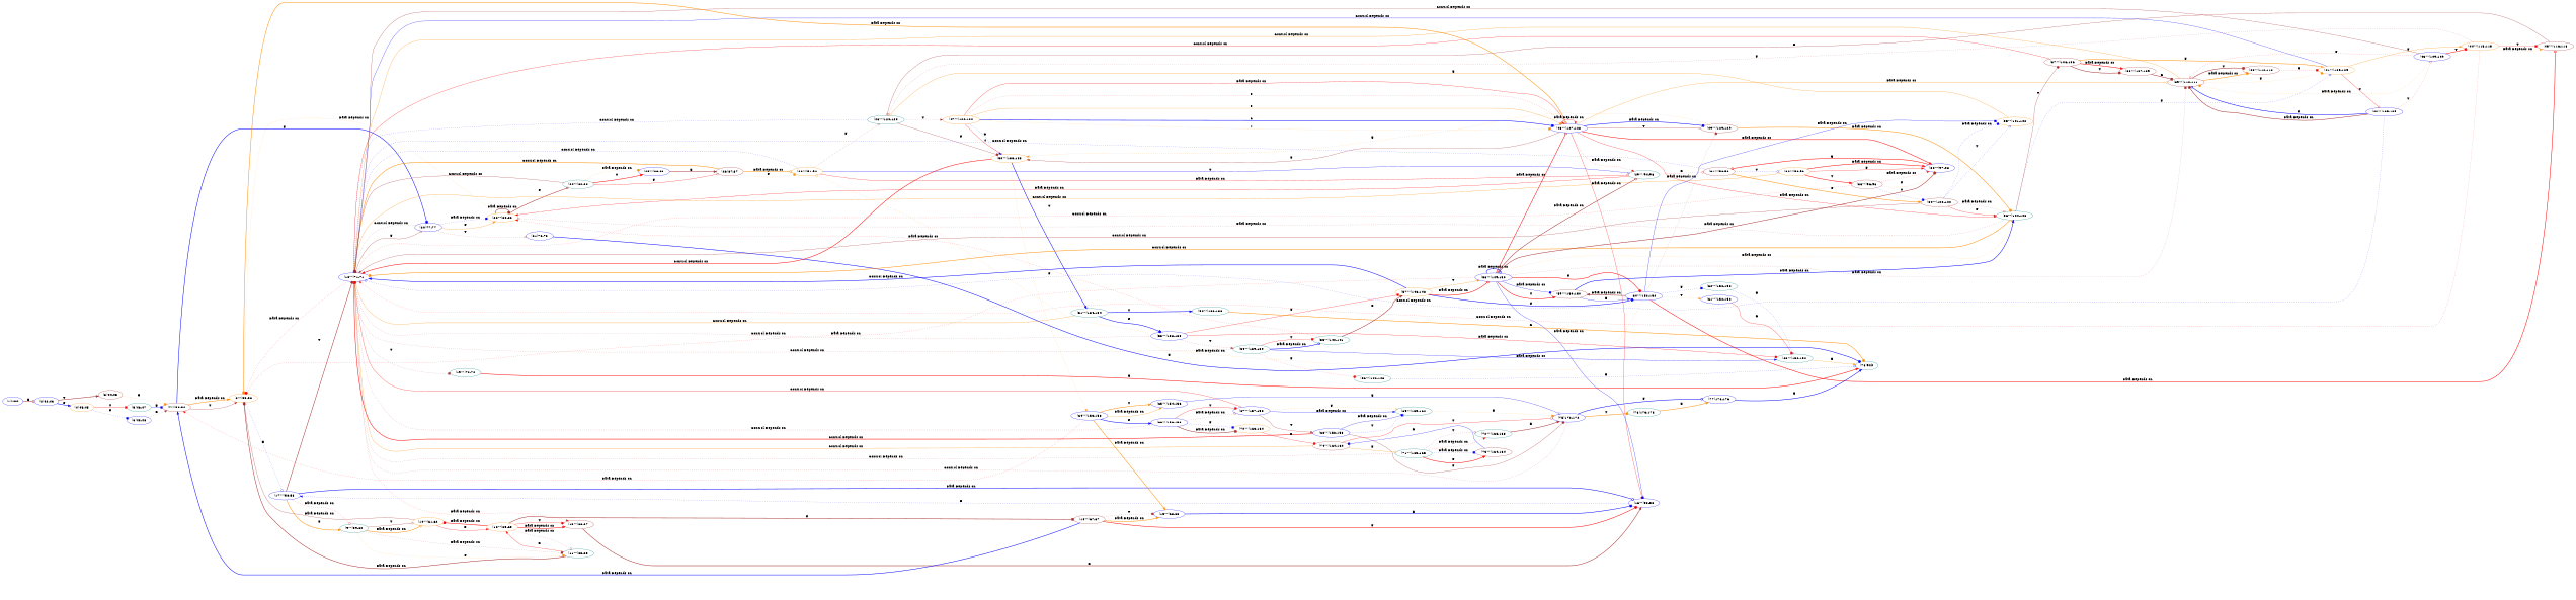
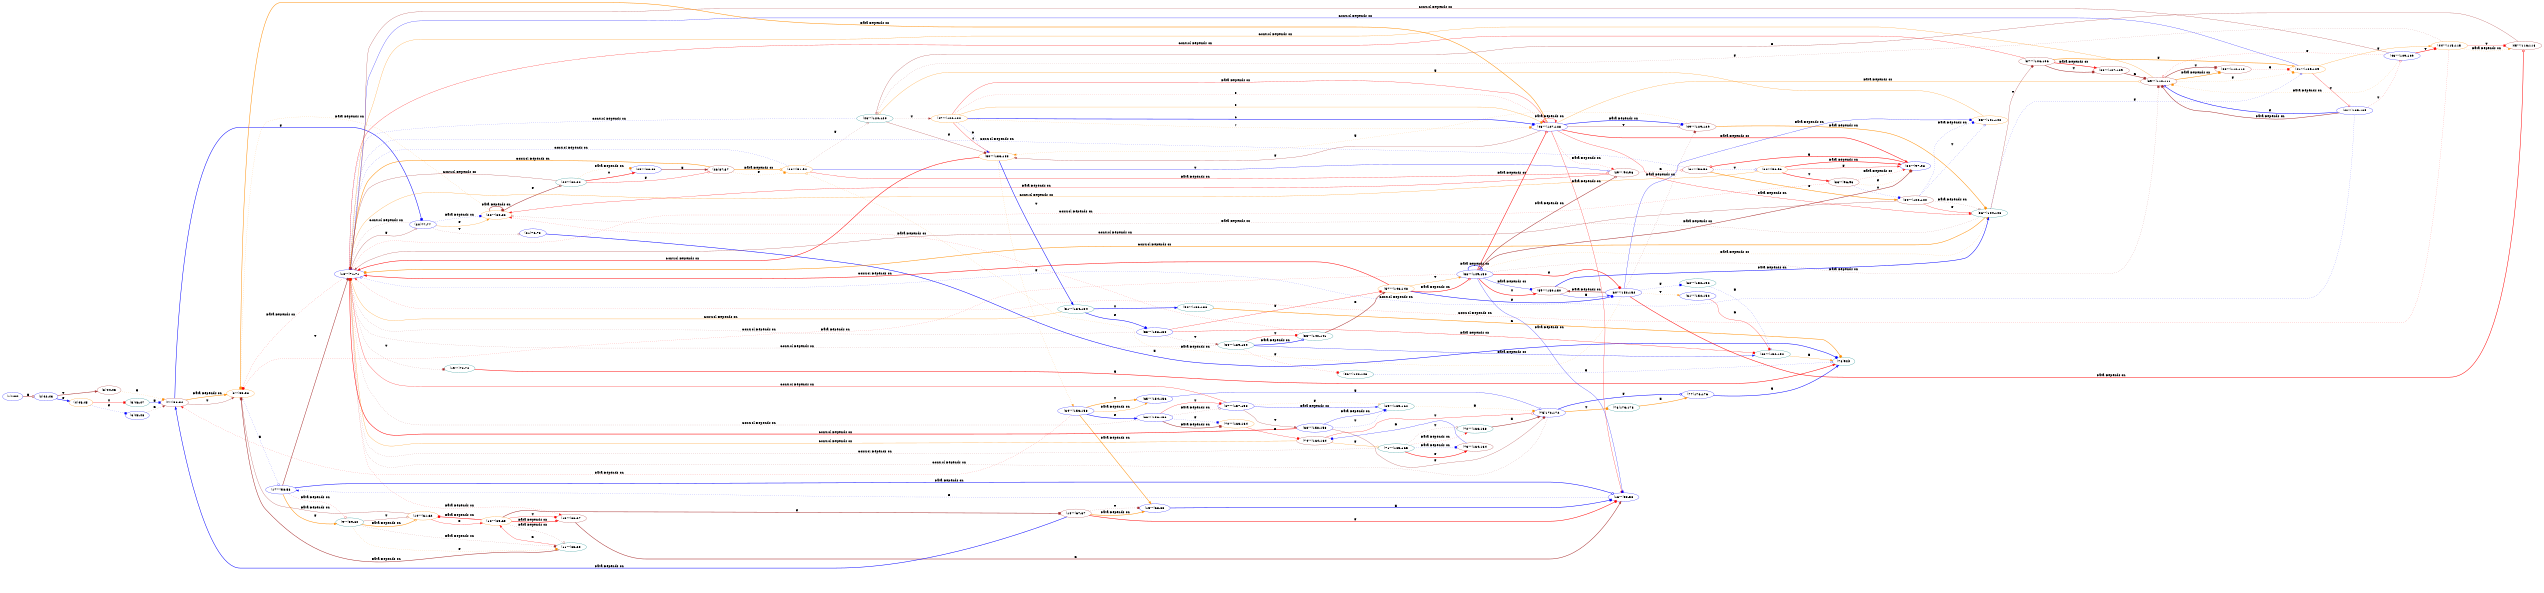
  digraph {
    rankdir=LR
    node [color=blue]
    edge [arrowhead=box color=red style=dotted]
    n1 [label="(1)root"]
    n2 [label="(2)42-43"]
    n3 [color=brown label="(3)44-45"]
    n4 [color=darkorange label="(4)45-45"]
    n5 [color=brown label="(7**)53-54"]
    n6 [color=teal label="(5)46-47"]
    n7 [label="(6)48-48"]
    n8 [color=darkorange label="(8**)55-58"]
    n9 [label="(20)77-77"]
    n10 [label="(17**)58-58"]
    n11 [label="(18**)71-71"]
    n12 [label="(21)78-78"]
    n13 [color=darkorange label="(22**)80-82"]
    n14 [color=teal label="(9**)59-60"]
    n15 [label="(16**)58-58"]
    n16 [color=darkorange label="(10**)61-62"]
    n17 [color=teal label="(11**)63-63"]
    n18 [color=darkorange label="(12**)65-65"]
    n19 [color=brown label="(13**)66-67"]
    n20 [color=brown label="(14**)67-67"]
    n21 [label="(15**)68-68"]
    n22 [color=teal label="(19**)72-72"]
    n23 [color=teal label="(78)exit"]
    n24 [color=teal label="(24**)82-82"]
    n25 [color=brown label="(26)87-87"]
    n26 [color=darkorange label="(28**)91-92"]
    n27 [label="(25**)83-83"]
-   n28 [color=teal label="(29**)94-96"]
+   n28 [color=brown label="(29**)94-96"]
    n29 [color=teal label="(46**)120-120"]
    n30 [color=brown label="(31**)96-96"]
    n31 [color=brown label="(34**)100-100"]
    n32 [color=darkorange label="(32**)96-96"]
    n33 [color=darkorange label="(47**)122-122"]
    n34 [color=darkorange label="(50**)133-133"]
    n35 [color=darkorange label="(35**)101-102"]
    n36 [color=teal label="(36**)104-106"]
    n37 [label="(30**)97-98"]
    n38 [color=brown label="(33**)96-96"]
    n39 [color=darkorange label="(41**)109-109"]
    n40 [color=brown label="(37**)106-106"]
    n41 [color=brown label="(38**)107-109"]
    n42 [color=brown label="(39**)110-111"]
    n43 [label="(42**)109-109"]
    n44 [color=darkorange label="(44**)115-115"]
    n45 [color=brown label="(40**)112-112"]
    n46 [label="(43**)109-109"]
    n47 [color=brown label="(45**)116-116"]
    n48 [label="(48**)127-128"]
    n49 [color=teal label="(51**)134-134"]
    n50 [label="(64**)153-153"]
    n51 [color=brown label="(49**)129-129"]
    n52 [label="(53**)138-138"]
    n53 [color=teal label="(52**)136-136"]
    n54 [color=darkorange label="(57**)146-148"]
    n55 [color=teal label="(54**)139-139"]
    n56 [color=teal label="(63**)152-152"]
    n57 [label="(65**)154-156"]
    n58 [label="(66**)156-156"]
    n59 [color=teal label="(55**)140-141"]
    n60 [label="(60**)152-152"]
    n61 [label="(58**)149-150"]
    n62 [color=teal label="(56**)142-143"]
    n63 [color=brown label="(59**)150-150"]
    n64 [color=teal label="(62**)152-152"]
    n65 [label="(61**)152-152"]
    n66 [label="(68**)158-158"]
    n67 [color=teal label="(69**)159-162"]
    n68 [label="(75)172-172"]
    n69 [color=teal label="(76)173-173"]
    n70 [label="(77)176-176"]
    n71 [color=darkorange label="(70**)163-164"]
    n72 [color=brown label="(74**)164-164"]
    n73 [color=teal label="(71**)165-165"]
    n74 [color=teal label="(72**)166-168"]
    n75 [color=brown label="(73**)164-164"]
    n76 [label="(67**)157-158"]
    n1 -> n2 [arrowhead=odot color=brown label=E style=bold]
    n2 -> n3 [arrowhead=normal color=brown label=T style=bold]
    n2 -> n4 [arrowhead=normal color=blue label=F style=bold]
    n3 -> n5 [color=darkorange label=E]
    n4 -> n6 [label=T style=solid]
    n4 -> n7 [color=blue label=F]
    n5 -> n8 [arrowhead=normal color=brown label=T style=solid]
    n5 -> n8 [arrowhead=normal color=darkorange label="Data Depends on" style=bold]
    n5 -> n9 [color=blue label=F style=bold]
    n6 -> n5 [color=blue label=E style=solid]
    n7 -> n5 [arrowhead=normal color=brown label=E]
    n8 -> n10 [arrowhead=odot color=blue label=E]
    n9 -> n11 [arrowhead=odot color=brown label="Control Depends on"]
    n9 -> n12 [arrowhead=odot color=brown label=T]
    n9 -> n13 [arrowhead=normal color=darkorange label=F style=solid]
    n9 -> n13 [color=blue label="Data Depends on"]
    n10 -> n11 [color=brown label=T style=bold]
    n10 -> n14 [arrowhead=normal color=darkorange label=F style=bold]
    n10 -> n14 [arrowhead=odot label="Data Depends on"]
    n10 -> n15 [arrowhead=odot color=blue label="Data Depends on" style=bold]
    n11 -> n8 [label="Data Depends on"]
    n11 -> n9 [arrowhead=odot color=brown label=F style=solid]
    n11 -> n19 [arrowhead=normal label="Data Depends on"]
    n11 -> n22 [color=brown label=T]
    n12 -> n23 [color=blue label=E style=bold]
    n13 -> n8 [arrowhead=normal color=darkorange label="Data Depends on"]
    n13 -> n13 [color=brown label="Data Depends on" style=bold]
    n13 -> n24 [arrowhead=odot color=brown label=F style=bold]
    n14 -> n16 [arrowhead=odot color=brown label=T style=solid]
    n14 -> n16 [arrowhead=odot color=darkorange label="Data Depends on" style=bold]
    n14 -> n17 [color=darkorange label=F]
    n14 -> n17 [color=brown label="Data Depends on"]
    n15 -> n10 [arrowhead=normal color=blue label=E]
    n16 -> n8 [arrowhead=normal color=brown label="Data Depends on" style=solid]
    n16 -> n18 [arrowhead=normal label=E style=solid]
    n17 -> n8 [color=brown label="Data Depends on" style=bold]
    n17 -> n18 [arrowhead=normal label=E style=solid]
    n18 -> n16 [label="Data Depends on" style=bold]
    n18 -> n17 [arrowhead=odot color=brown label="Data Depends on"]
    n18 -> n19 [label=T style=solid]
    n18 -> n19 [arrowhead=normal label="Data Depends on" style=bold]
    n18 -> n20 [color=brown label=F style=bold]
    n19 -> n15 [arrowhead=normal color=brown label=E style=bold]
    n20 -> n5 [arrowhead=normal color=blue label="Data Depends on" style=bold]
    n20 -> n15 [label=F style=bold]
    n20 -> n21 [color=brown label=T]
    n20 -> n21 [arrowhead=normal color=darkorange label="Data Depends on" style=bold]
    n21 -> n15 [color=blue label=E style=bold]
    n22 -> n23 [arrowhead=normal label=E style=bold]
    n24 -> n11 [arrowhead=odot color=brown label="Control Depends on" style=solid]
    n24 -> n25 [arrowhead=odot label=F style=solid]
    n24 -> n27 [arrowhead=normal label=T style=bold]
    n24 -> n27 [color=darkorange label="Data Depends on"]
    n25 -> n11 [arrowhead=normal color=darkorange label="Control Depends on" style=bold]
    n25 -> n26 [color=darkorange label=F]
    n25 -> n26 [arrowhead=odot color=darkorange label="Data Depends on" style=bold]
    n26 -> n11 [arrowhead=odot color=blue label="Control Depends on"]
    n26 -> n28 [arrowhead=odot color=blue label=T style=solid]
    n26 -> n28 [arrowhead=odot label="Data Depends on" style=solid]
    n26 -> n29 [arrowhead=odot color=brown label=F]
    n27 -> n25 [arrowhead=normal color=brown label=E style=bold]
    n28 -> n13 [arrowhead=normal label="Data Depends on" style=solid]
    n28 -> n30 [arrowhead=odot label=E]
    n29 -> n11 [arrowhead=odot color=blue label="Control Depends on"]
    n29 -> n33 [arrowhead=normal color=brown label=T]
    n29 -> n34 [color=brown label=F style=solid]
    n30 -> n11 [arrowhead=odot color=blue label="Control Depends on"]
    n30 -> n31 [arrowhead=normal color=darkorange label=F style=bold]
    n30 -> n32 [arrowhead=odot color=blue label=T]
    n31 -> n11 [arrowhead=normal color=brown label="Control Depends on" style=solid]
    n31 -> n35 [arrowhead=odot color=blue label=T]
    n31 -> n35 [color=blue label="Data Depends on"]
    n31 -> n36 [arrowhead=normal label=F style=solid]
    n31 -> n36 [arrowhead=odot color=brown label="Data Depends on"]
    n32 -> n11 [color=darkorange label="Control Depends on" style=solid]
    n32 -> n37 [arrowhead=normal label=F style=solid]
    n32 -> n37 [arrowhead=normal label="Data Depends on" style=bold]
    n32 -> n38 [arrowhead=normal label=T style=bold]
    n33 -> n34 [arrowhead=odot label=4 style=solid]
    n33 -> n34 [arrowhead=normal color=blue label=D]
    n33 -> n48 [color=darkorange label=3 style=solid]
    n33 -> n48 [arrowhead=normal label=5]
    n33 -> n48 [color=blue label=6 style=bold]
    n33 -> n48 [color=darkorange label=7]
    n33 -> n48 [arrowhead=odot label="Data Depends on" style=solid]
    n34 -> n11 [arrowhead=normal label="Control Depends on" style=bold]
    n34 -> n49 [arrowhead=normal color=blue label=T style=bold]
    n34 -> n50 [arrowhead=normal color=darkorange label=F]
    n35 -> n29 [arrowhead=odot color=darkorange label=E style=solid]
    n36 -> n11 [color=darkorange label="Control Depends on" style=bold]
    n36 -> n13 [arrowhead=odot color=brown label="Data Depends on"]
    n36 -> n39 [arrowhead=odot color=blue label=F]
    n36 -> n40 [color=brown label=T style=solid]
    n37 -> n30 [arrowhead=odot label=E style=bold]
    n38 -> n11 [arrowhead=odot label="Control Depends on"]
    n38 -> n31 [color=blue label=T]
    n38 -> n37 [color=darkorange label=F]
    n38 -> n37 [arrowhead=normal label="Data Depends on"]
    n39 -> n11 [color=blue label="Control Depends on" style=solid]
    n39 -> n43 [arrowhead=odot label=T style=solid]
    n39 -> n44 [arrowhead=normal color=darkorange label=F style=solid]
    n40 -> n11 [arrowhead=normal label="Control Depends on" style=solid]
    n40 -> n39 [arrowhead=odot color=darkorange label=F style=bold]
    n40 -> n41 [color=brown label=T style=bold]
    n40 -> n41 [arrowhead=normal label="Data Depends on" style=bold]
    n41 -> n42 [color=brown label=E style=bold]
    n42 -> n11 [arrowhead=odot color=darkorange label="Control Depends on" style=solid]
    n42 -> n39 [color=darkorange label=F]
    n42 -> n45 [color=brown label=T style=bold]
    n42 -> n45 [color=darkorange label="Data Depends on" style=bold]
    n43 -> n11 [arrowhead=odot color=blue label="Control Depends on"]
    n43 -> n42 [arrowhead=odot color=blue label=F style=bold]
    n43 -> n42 [color=brown label="Data Depends on" style=bold]
    n43 -> n46 [arrowhead=odot label=T]
    n44 -> n11 [arrowhead=normal label="Control Depends on"]
    n44 -> n29 [arrowhead=odot color=brown label=F]
    n44 -> n47 [label=T style=solid]
    n44 -> n47 [arrowhead=normal color=darkorange label="Data Depends on"]
    n45 -> n39 [label=E]
    n46 -> n11 [arrowhead=normal color=brown label="Control Depends on" style=solid]
    n46 -> n42 [arrowhead=odot label=F]
    n46 -> n42 [color=darkorange label="Data Depends on"]
    n46 -> n44 [label=T style=bold]
    n47 -> n29 [arrowhead=odot color=brown label=E style=solid]
    n48 -> n8 [color=darkorange label="Data Depends on" style=bold]
    n48 -> n15 [label="Data Depends on" style=solid]
    n48 -> n28 [arrowhead=normal label="Data Depends on"]
    n48 -> n34 [arrowhead=normal color=brown label=F style=solid]
    n48 -> n36 [arrowhead=normal label="Data Depends on" style=solid]
    n48 -> n37 [arrowhead=normal label="Data Depends on" style=bold]
    n48 -> n42 [arrowhead=odot color=darkorange label="Data Depends on" style=solid]
    n48 -> n48 [arrowhead=normal label="Data Depends on" style=solid]
    n48 -> n51 [arrowhead=odot color=brown label=T style=solid]
    n48 -> n51 [color=blue label="Data Depends on" style=bold]
    n49 -> n11 [color=darkorange label="Control Depends on" style=solid]
    n49 -> n52 [color=blue label=F style=bold]
    n49 -> n53 [arrowhead=normal color=blue label=T style=bold]
    n50 -> n5 [arrowhead=normal label="Data Depends on"]
    n50 -> n21 [arrowhead=normal color=darkorange label="Data Depends on" style=bold]
    n50 -> n57 [arrowhead=normal color=darkorange label=T style=bold]
    n50 -> n57 [arrowhead=normal color=darkorange label="Data Depends on" style=solid]
    n50 -> n58 [arrowhead=normal color=blue label=F style=bold]
    n51 -> n34 [arrowhead=normal color=darkorange label=E]
    n51 -> n36 [color=darkorange label="Data Depends on" style=bold]
    n52 -> n11 [arrowhead=odot color=brown label="Control Depends on"]
    n52 -> n54 [label=F style=solid]
    n52 -> n55 [arrowhead=normal color=brown label=T]
    n52 -> n56 [label="Data Depends on" style=solid]
    n53 -> n23 [color=darkorange label=E style=bold]
-   n54 -> n11 [arrowhead=normal color=blue label="Control Depends on" style=bold]
+   n54 -> n11 [arrowhead=normal label="Control Depends on" style=bold]
    n54 -> n60 [color=blue label=F style=bold]
    n54 -> n61 [arrowhead=normal color=darkorange label=T style=solid]
    n54 -> n61 [arrowhead=odot label="Data Depends on" style=bold]
    n55 -> n11 [arrowhead=odot color=brown label="Control Depends on"]
    n55 -> n56 [arrowhead=normal color=blue label="Data Depends on" style=solid]
    n55 -> n59 [label=T style=solid]
    n55 -> n59 [arrowhead=odot color=blue label="Data Depends on" style=bold]
    n55 -> n62 [label=F]
    n56 -> n23 [arrowhead=normal color=darkorange label=E style=solid]
    n57 -> n68 [arrowhead=odot color=blue label=E style=solid]
    n58 -> n11 [color=brown label="Control Depends on"]
    n58 -> n71 [color=blue label=F]
    n58 -> n71 [color=brown label="Data Depends on" style=bold]
    n58 -> n76 [label=T style=solid]
    n58 -> n76 [arrowhead=odot color=brown label="Data Depends on"]
    n59 -> n13 [arrowhead=normal label="Data Depends on"]
    n59 -> n54 [arrowhead=normal color=brown label=E style=bold]
    n60 -> n26 [arrowhead=odot color=darkorange label="Data Depends on"]
    n60 -> n35 [color=blue label="Data Depends on" style=solid]
    n60 -> n47 [arrowhead=odot label="Data Depends on" style=bold]
    n60 -> n51 [color=brown label="Data Depends on"]
    n60 -> n63 [arrowhead=normal color=brown label="Data Depends on" style=bold]
    n60 -> n64 [color=blue label=F]
    n60 -> n65 [arrowhead=normal color=darkorange label=T]
    n61 -> n8 [label="Data Depends on"]
    n61 -> n15 [color=blue label="Data Depends on" style=solid]
    n61 -> n28 [arrowhead=odot color=brown label="Data Depends on" style=bold]
    n61 -> n36 [color=darkorange label="Data Depends on"]
    n61 -> n37 [color=brown label="Data Depends on" style=bold]
    n61 -> n42 [color=brown label="Data Depends on"]
    n61 -> n48 [arrowhead=odot label="Data Depends on" style=bold]
    n61 -> n60 [label=F style=bold]
    n61 -> n61 [arrowhead=odot color=blue label="Data Depends on" style=bold]
    n61 -> n63 [arrowhead=normal label=T style=bold]
    n61 -> n63 [color=blue label="Data Depends on" style=solid]
    n62 -> n23 [arrowhead=odot color=blue label=E]
    n63 -> n36 [arrowhead=normal color=blue label="Data Depends on" style=bold]
    n63 -> n60 [arrowhead=normal color=blue label=E style=solid]
    n64 -> n56 [arrowhead=odot color=blue label=E]
    n65 -> n56 [label=E style=solid]
    n66 -> n11 [arrowhead=odot label="Control Depends on" style=bold]
    n66 -> n67 [arrowhead=odot color=blue label=T]
    n66 -> n67 [color=blue label="Data Depends on" style=solid]
    n66 -> n68 [color=brown label=F style=solid]
    n67 -> n68 [color=darkorange label=E]
    n68 -> n11 [arrowhead=normal color=brown label="Control Depends on"]
    n68 -> n69 [color=darkorange label=T style=bold]
    n68 -> n70 [arrowhead=odot color=blue label=F style=bold]
    n69 -> n70 [arrowhead=normal color=darkorange label=E style=bold]
    n70 -> n23 [arrowhead=normal color=blue label=E style=bold]
    n71 -> n72 [label=E style=solid]
    n72 -> n11 [color=darkorange label="Control Depends on" style=solid]
    n72 -> n68 [arrowhead=odot label=T style=solid]
    n72 -> n73 [arrowhead=odot color=darkorange label=F style=solid]
    n73 -> n11 [arrowhead=odot color=brown label="Control Depends on"]
    n73 -> n74 [arrowhead=odot color=brown label=T]
    n73 -> n74 [arrowhead=normal label="Data Depends on"]
    n73 -> n75 [arrowhead=normal label=F style=bold]
    n73 -> n75 [color=blue label="Data Depends on"]
    n74 -> n68 [arrowhead=normal color=brown label=E style=bold]
    n75 -> n72 [color=blue label=E style=solid]
    n76 -> n11 [label="Control Depends on" style=solid]
    n76 -> n66 [arrowhead=normal color=brown label=T style=solid]
    n76 -> n67 [arrowhead=odot color=darkorange label=F]
    n76 -> n67 [arrowhead=normal color=blue label="Data Depends on" style=solid]
  }
